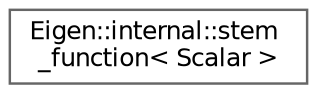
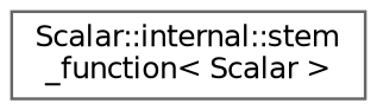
  digraph {
    rankdir=LR
-   n1 [color=grey40 fillcolor=white fontname=Helvetica fontsize=10 height=0.2 label="Eigen::internal::stem\l_function\< Scalar \>" shape=box style=filled width=0.4]
+   n1 [color=grey40 fillcolor=white fontname=Helvetica fontsize=10 height=0.2 label="Scalar::internal::stem\l_function\< Scalar \>" shape=box style=filled width=0.4]
  }
